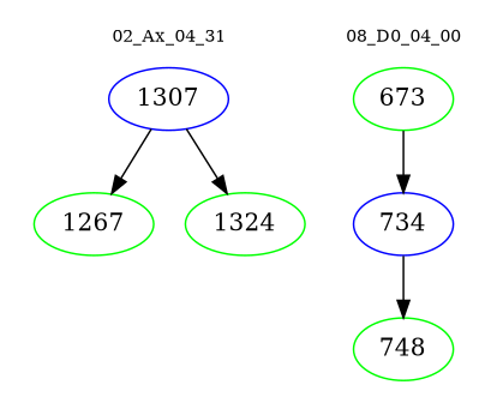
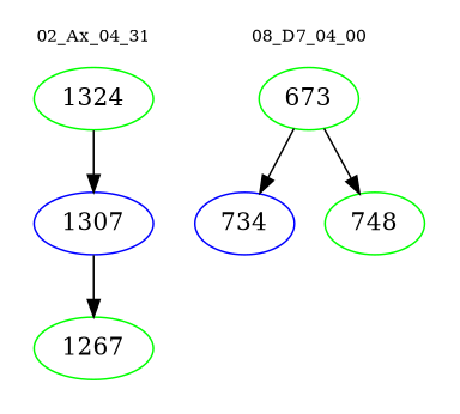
  digraph {
    node [color=green]
    edge [color=black]
    n1 [color=blue label=1307]
    n2 [label=1267]
    n3 [label=1324]
    n4 [color=blue label=734]
    n5 [label=673]
    n6 [label=748]
    subgraph cluster_1 {
      color=white
      fontsize=10
      label="02_Ax_04_31"
      n1
      n2
      n3
    }
    subgraph cluster_2 {
      color=white
      fontsize=10
-     label="08_D0_04_00"
+     label="08_D7_04_00"
      n4
      n5
      n6
    }
    n1 -> n2
-   n1 -> n3
-   n4 -> n6
+   n3 -> n1
+   n5 -> n6
    n5 -> n4
  }
